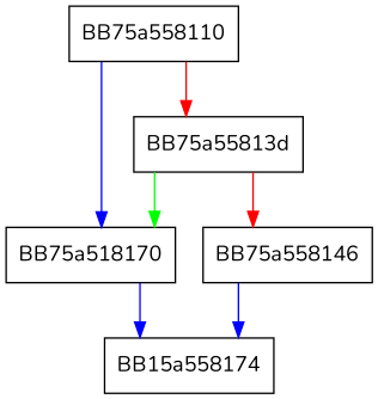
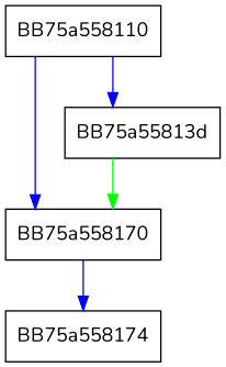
  digraph {
    fontname=Nunito
    splines=ortho
    node [fontname=Nunito shape=box]
    edge [color=blue fontname=Nunito]
    BB75a558110
-   BB75a558170 [label=BB75a518170]
+   BB75a558170
    BB75a55813d
-   BB75a558174 [label=BB15a558174]
-   BB75a558146
+   BB75a558174
    BB75a558110 -> BB75a558170
-   BB75a558110 -> BB75a55813d [color=red]
+   BB75a558110 -> BB75a55813d
    BB75a558170 -> BB75a558174
    BB75a55813d -> BB75a558170 [color=green]
-   BB75a55813d -> BB75a558146 [color=red]
-   BB75a558146 -> BB75a558174
  }
